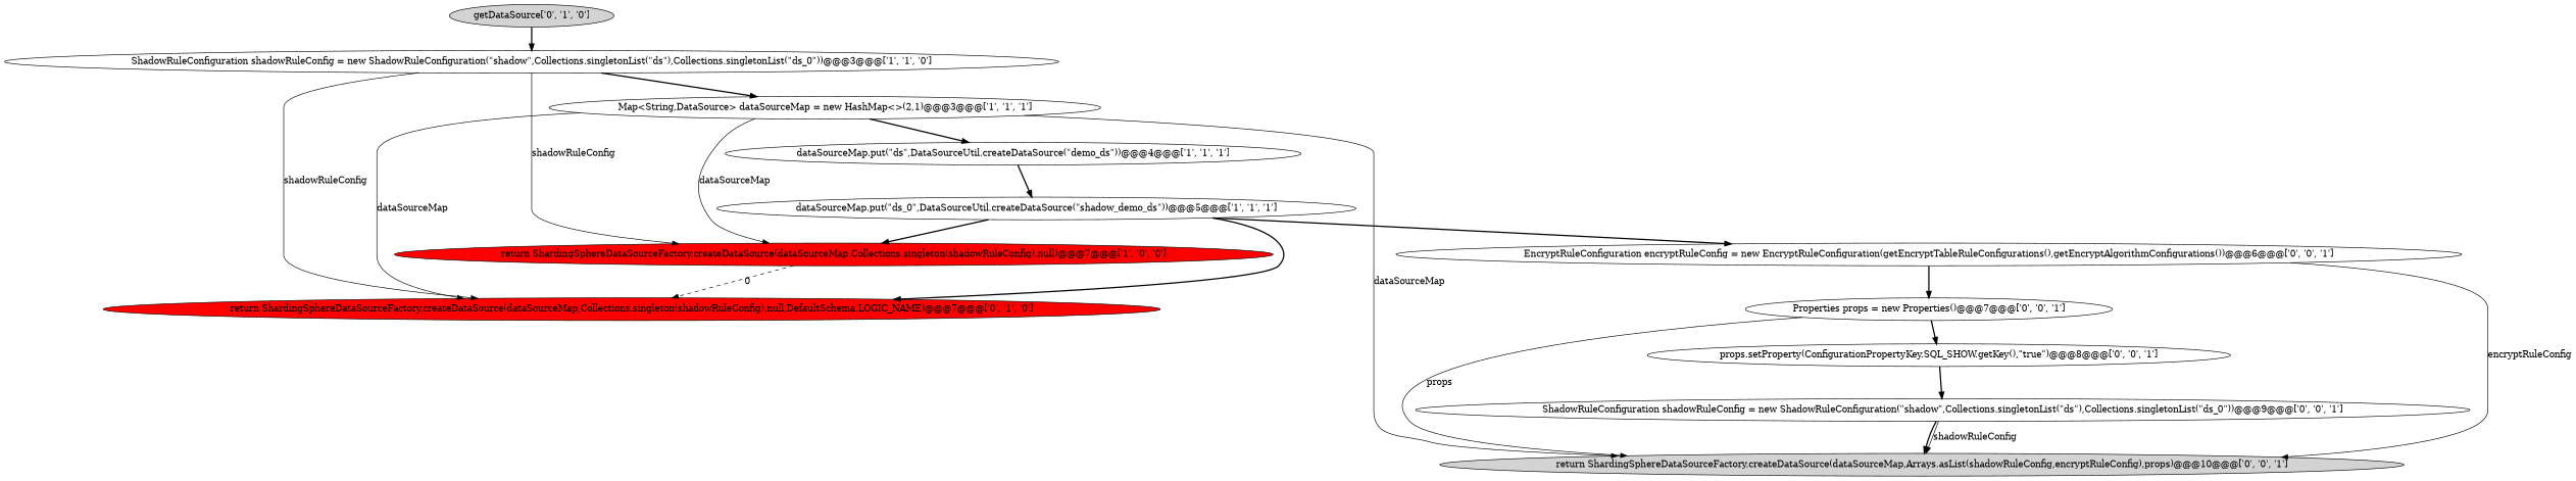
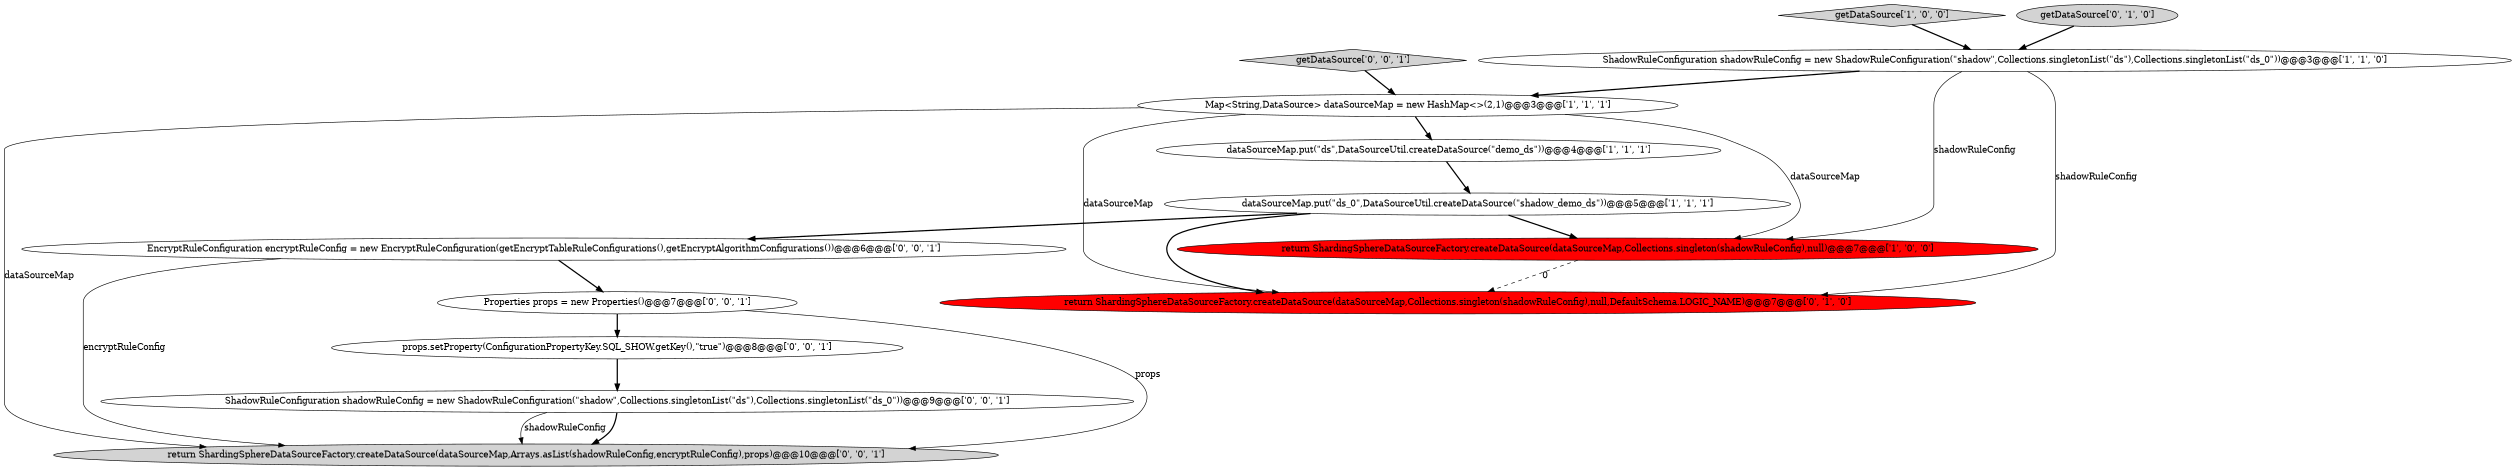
  digraph {
    node [fillcolor=white shape=ellipse style=filled]
    edge [style=bold]
+   n1 [fillcolor=lightgray label="getDataSource['1', '0', '0']" shape=diamond]
    n2 [label="ShadowRuleConfiguration shadowRuleConfig = new ShadowRuleConfiguration(\"shadow\",Collections.singletonList(\"ds\"),Collections.singletonList(\"ds_0\"))@@@3@@@['1', '1', '0']"]
    n3 [fillcolor=red label="return ShardingSphereDataSourceFactory.createDataSource(dataSourceMap,Collections.singleton(shadowRuleConfig),null,DefaultSchema.LOGIC_NAME)@@@7@@@['0', '1', '0']"]
    n4 [label="Map<String,DataSource> dataSourceMap = new HashMap<>(2,1)@@@3@@@['1', '1', '1']"]
    n5 [fillcolor=red label="return ShardingSphereDataSourceFactory.createDataSource(dataSourceMap,Collections.singleton(shadowRuleConfig),null)@@@7@@@['1', '0', '0']"]
    n6 [label="Properties props = new Properties()@@@7@@@['0', '0', '1']"]
    n7 [label="props.setProperty(ConfigurationPropertyKey.SQL_SHOW.getKey(),\"true\")@@@8@@@['0', '0', '1']"]
    n8 [fillcolor=lightgray label="return ShardingSphereDataSourceFactory.createDataSource(dataSourceMap,Arrays.asList(shadowRuleConfig,encryptRuleConfig),props)@@@10@@@['0', '0', '1']"]
    n9 [label="ShadowRuleConfiguration shadowRuleConfig = new ShadowRuleConfiguration(\"shadow\",Collections.singletonList(\"ds\"),Collections.singletonList(\"ds_0\"))@@@9@@@['0', '0', '1']"]
    n10 [label="dataSourceMap.put(\"ds\",DataSourceUtil.createDataSource(\"demo_ds\"))@@@4@@@['1', '1', '1']"]
    n11 [label="dataSourceMap.put(\"ds_0\",DataSourceUtil.createDataSource(\"shadow_demo_ds\"))@@@5@@@['1', '1', '1']"]
    n12 [label="EncryptRuleConfiguration encryptRuleConfig = new EncryptRuleConfiguration(getEncryptTableRuleConfigurations(),getEncryptAlgorithmConfigurations())@@@6@@@['0', '0', '1']"]
+   n13 [fillcolor=lightgray label="getDataSource['0', '0', '1']" shape=diamond]
    n14 [fillcolor=lightgray label="getDataSource['0', '1', '0']"]
+   n1 -> n2
    n2 -> n3 [label=shadowRuleConfig style=solid]
    n2 -> n4
    n2 -> n5 [label=shadowRuleConfig style=solid]
    n4 -> n3 [label=dataSourceMap style=solid]
    n4 -> n5 [label=dataSourceMap style=solid]
    n4 -> n8 [label=dataSourceMap style=solid]
    n4 -> n10
    n5 -> n3 [label=0 style=dashed]
    n6 -> n7
    n6 -> n8 [label=props style=solid]
    n7 -> n9
    n9 -> n8
    n9 -> n8 [label=shadowRuleConfig style=solid]
    n10 -> n11
    n11 -> n3
    n11 -> n5
    n11 -> n12
    n12 -> n6
    n12 -> n8 [label=encryptRuleConfig style=solid]
+   n13 -> n4
    n14 -> n2
  }
